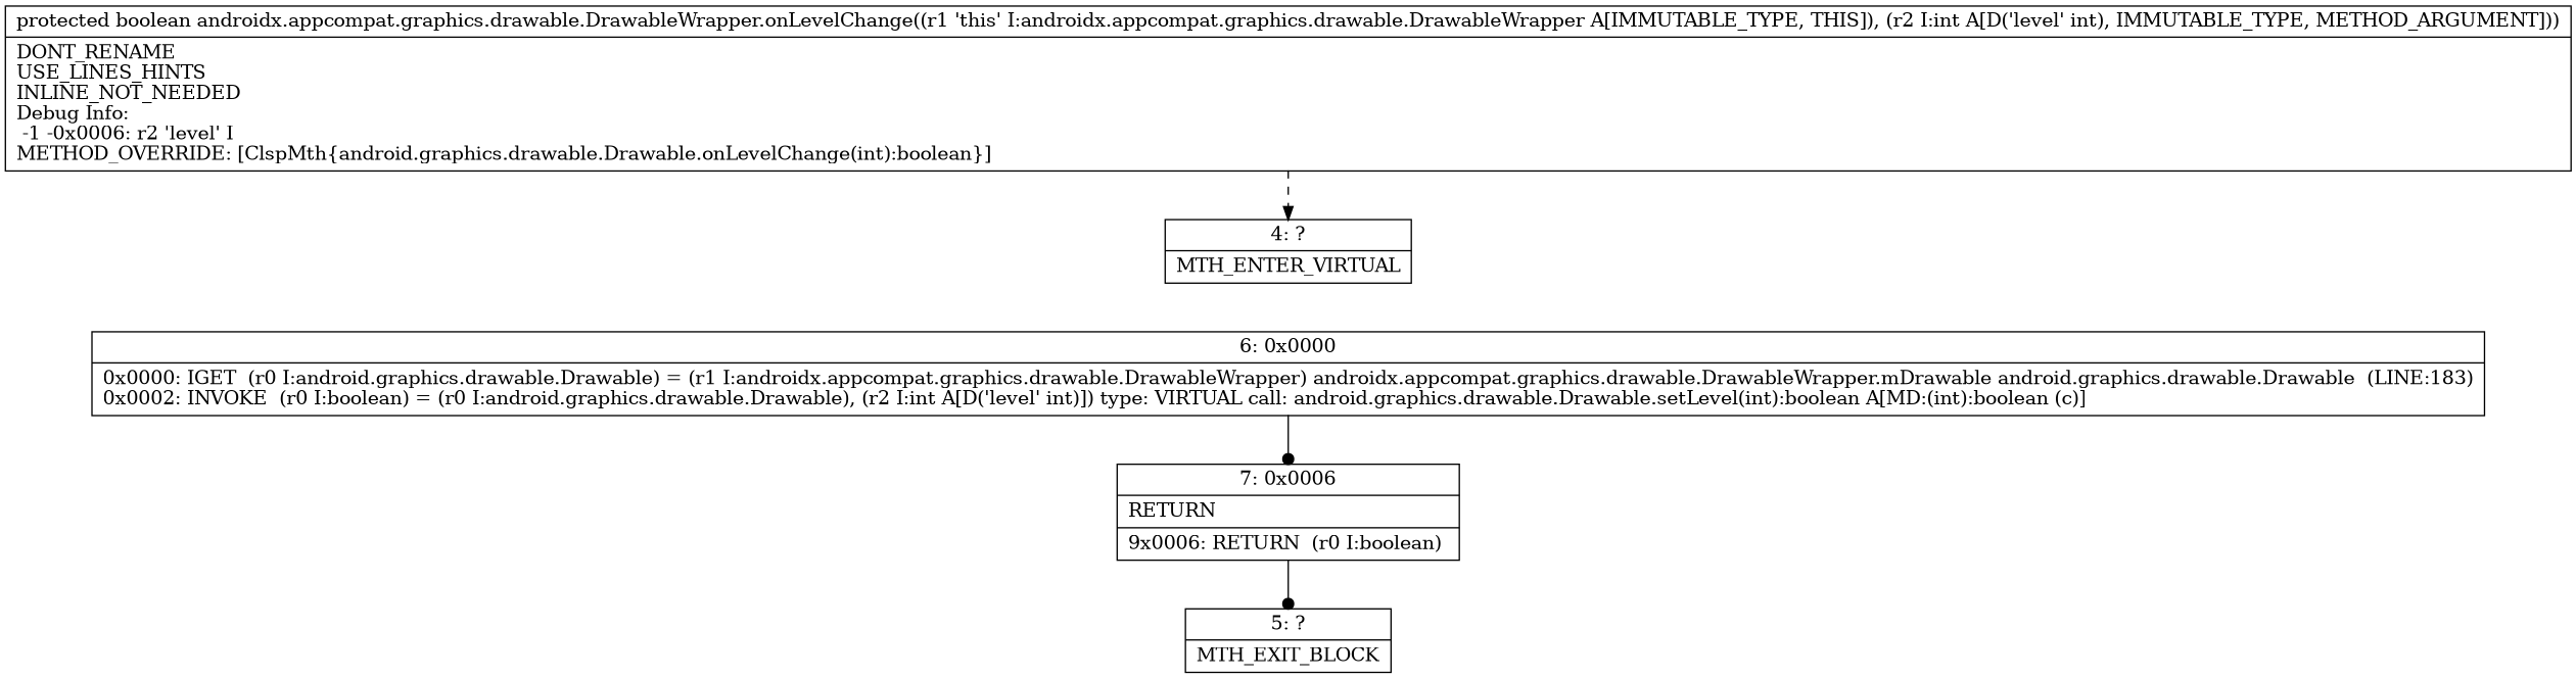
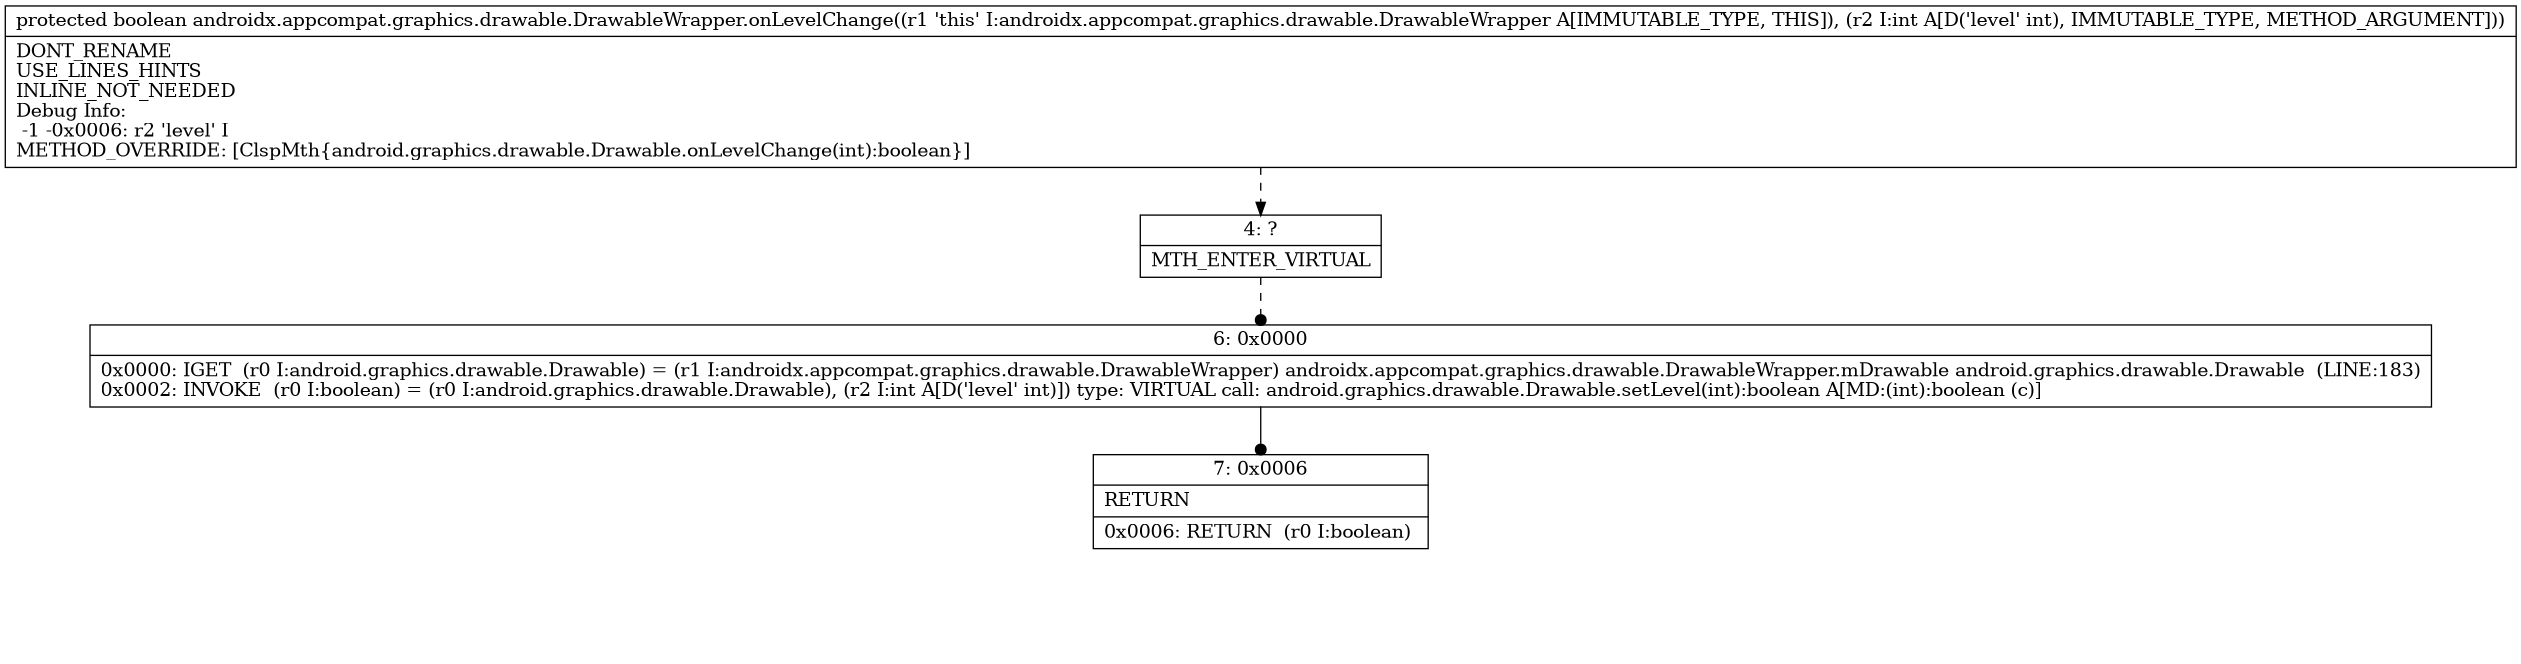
  digraph {
    node [shape=record]
    edge [arrowhead=dot style=dashed]
    n1 [label="{4\:\ ?|MTH_ENTER_VIRTUAL\l}"]
    n2 [label="{6\:\ 0x0000|0x0000: IGET  (r0 I:android.graphics.drawable.Drawable) = (r1 I:androidx.appcompat.graphics.drawable.DrawableWrapper) androidx.appcompat.graphics.drawable.DrawableWrapper.mDrawable android.graphics.drawable.Drawable  (LINE:183)\l0x0002: INVOKE  (r0 I:boolean) = (r0 I:android.graphics.drawable.Drawable), (r2 I:int A[D('level' int)]) type: VIRTUAL call: android.graphics.drawable.Drawable.setLevel(int):boolean A[MD:(int):boolean (c)]\l}"]
-   n3 [label="{7\:\ 0x0006|RETURN\l|9x0006: RETURN  (r0 I:boolean) \l}"]
-   n4 [label="{5\:\ ?|MTH_EXIT_BLOCK\l}"]
+   n3 [label="{7\:\ 0x0006|RETURN\l|0x0006: RETURN  (r0 I:boolean) \l}"]
    n5 [label="{protected boolean androidx.appcompat.graphics.drawable.DrawableWrapper.onLevelChange((r1 'this' I:androidx.appcompat.graphics.drawable.DrawableWrapper A[IMMUTABLE_TYPE, THIS]), (r2 I:int A[D('level' int), IMMUTABLE_TYPE, METHOD_ARGUMENT]))  | DONT_RENAME\lUSE_LINES_HINTS\lINLINE_NOT_NEEDED\lDebug Info:\l  \-1 \-0x0006: r2 'level' I\lMETHOD_OVERRIDE: [ClspMth\{android.graphics.drawable.Drawable.onLevelChange(int):boolean\}]\l}"]
+   n1 -> n2
    n2 -> n3 [style=solid]
-   n3 -> n4 [style=solid]
    n5 -> n1 [arrowhead=normal]
  }
